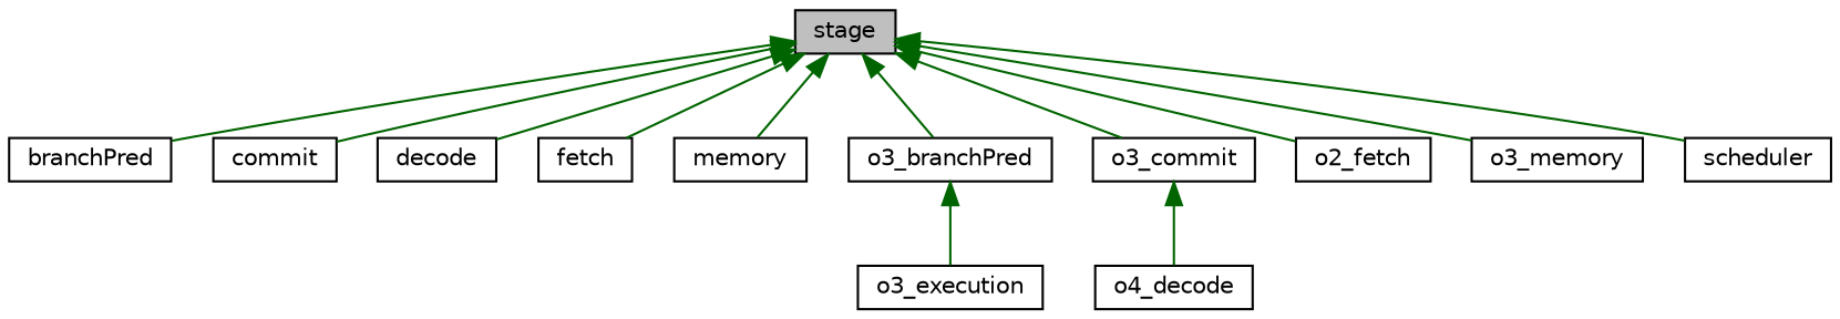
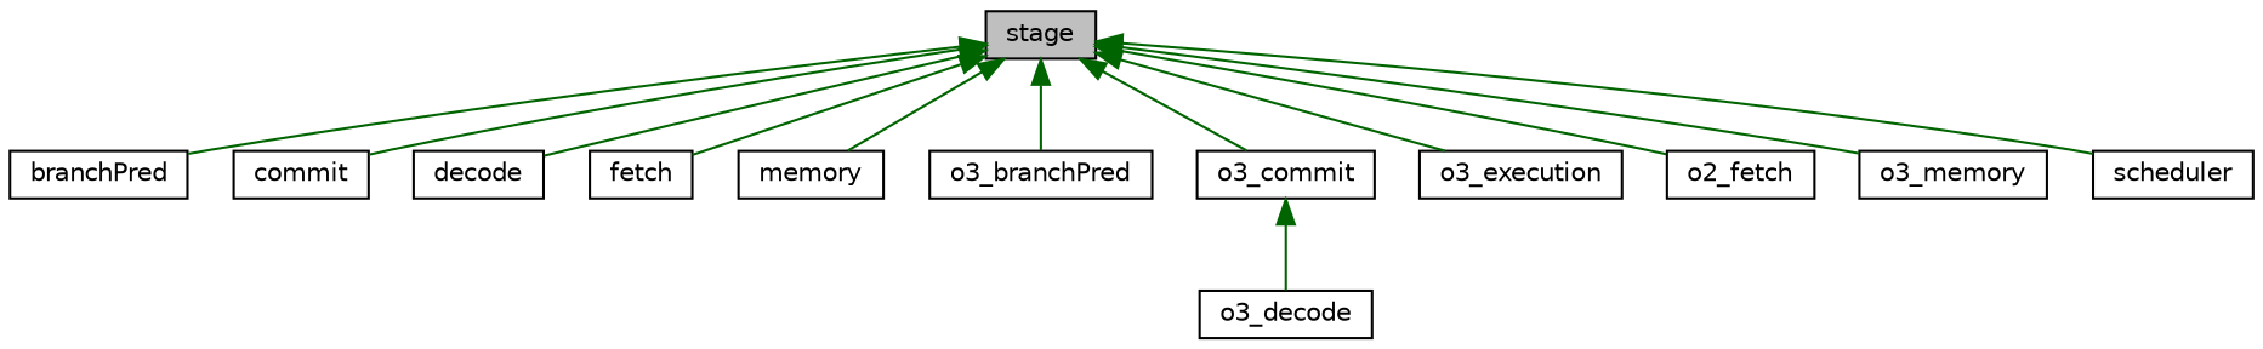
  digraph {
    rankdir=TB
    node [color=black fillcolor=white fontname=Helvetica fontsize=10 shape=record style=filled]
    edge [color=darkgreen dir=back fontname=Helvetica fontsize=10 labelfontname=Helvetica labelfontsize=10 style=solid]
    n1 [fillcolor=grey75 fontcolor=black height=0.2 label=stage width=0.4]
    n2 [height=0.2 label=branchPred width=0.4]
    n3 [height=0.2 label=commit width=0.4]
    n4 [height=0.2 label=decode width=0.4]
    n5 [height=0.2 label=fetch width=0.4]
    n6 [height=0.2 label=memory width=0.4]
    n7 [height=0.2 label=o3_branchPred width=0.4]
    n8 [height=0.2 label=o3_commit width=0.4]
    n9 [height=0.2 label=o3_execution width=0.4]
    n10 [height=0.2 label=o2_fetch width=0.4]
    n11 [height=0.2 label=o3_memory width=0.4]
    n12 [height=0.2 label=scheduler width=0.4]
-   n13 [height=0.2 label=o4_decode width=0.4]
+   n13 [height=0.2 label=o3_decode width=0.4]
    n1 -> n2
    n1 -> n3
    n1 -> n4
    n1 -> n5
    n1 -> n6
    n1 -> n7
    n1 -> n8
-   n7 -> n9
+   n1 -> n9
    n1 -> n10
    n1 -> n11
    n1 -> n12
    n8 -> n13
  }
